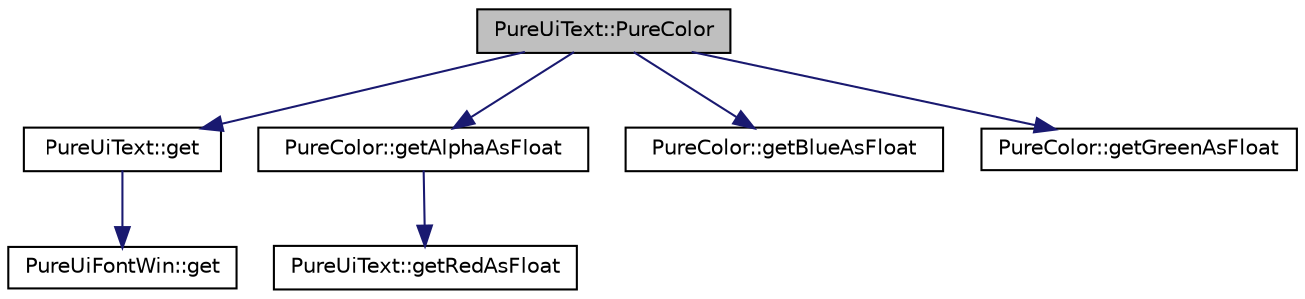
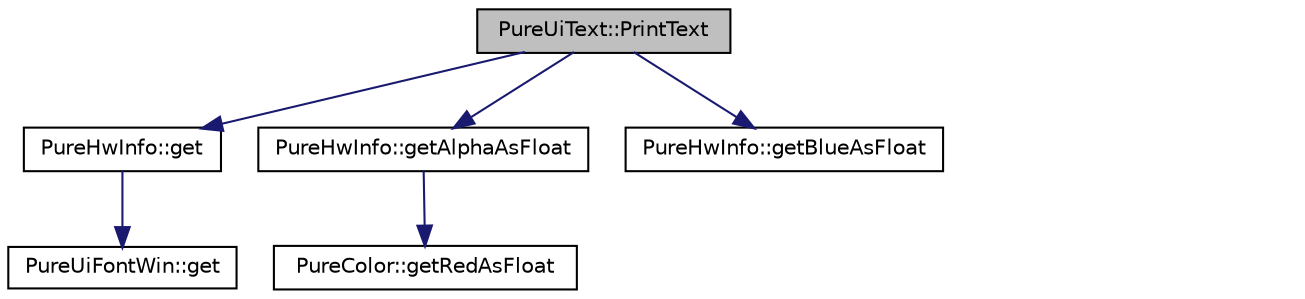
  digraph {
    rankdir=TB
    node [color=black fillcolor=white fontname=Helvetica fontsize=10 shape=record style=filled]
    edge [color=midnightblue fontname=Helvetica fontsize=10 labelfontname=Helvetica labelfontsize=10 style=solid]
-   n1 [fillcolor=grey75 fontcolor=black height=0.2 label="PureUiText::PureColor" width=0.4]
-   n2 [height=0.2 label="PureUiText::get" width=0.4]
-   n3 [height=0.2 label="PureColor::getAlphaAsFloat" width=0.4]
-   n4 [height=0.2 label="PureColor::getBlueAsFloat" width=0.4]
-   n5 [height=0.2 label="PureColor::getGreenAsFloat" width=0.4]
+   n1 [fillcolor=grey75 fontcolor=black height=0.2 label="PureUiText::PrintText" width=0.4]
+   n2 [height=0.2 label="PureHwInfo::get" width=0.4]
+   n3 [height=0.2 label="PureHwInfo::getAlphaAsFloat" width=0.4]
+   n4 [height=0.2 label="PureHwInfo::getBlueAsFloat" width=0.4]
    n6 [height=0.2 label="PureUiFontWin::get" width=0.4]
-   n7 [height=0.2 label="PureUiText::getRedAsFloat" width=0.4]
+   n7 [height=0.2 label="PureColor::getRedAsFloat" width=0.4]
    n1 -> n2
    n1 -> n3
    n1 -> n4
-   n1 -> n5
    n2 -> n6
    n3 -> n7
  }
